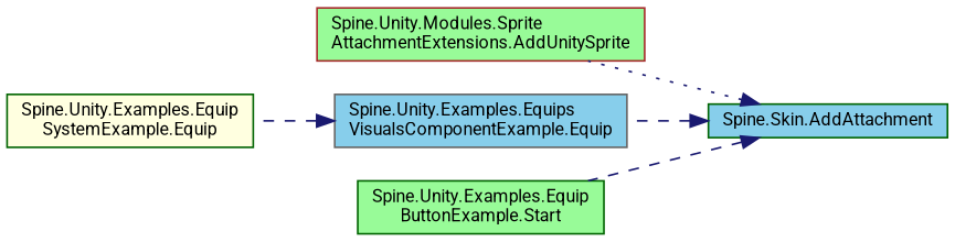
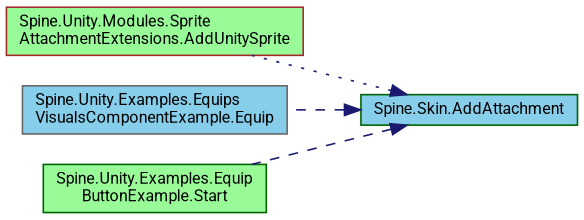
  digraph {
    fontname=Roboto
    rankdir=RL
    node [color=darkgreen fillcolor=skyblue fontname=Roboto fontsize=10 shape=record style=filled]
    edge [color=midnightblue dir=back fontname=Roboto fontsize=10 labelfontname=Helvetica labelfontsize=10 style=dashed]
    n1 [fontcolor=black height=0.2 label="Spine.Skin.AddAttachment" width=0.4]
    n2 [color=brown fillcolor=palegreen height=0.2 label="Spine.Unity.Modules.Sprite\lAttachmentExtensions.AddUnitySprite" width=0.4]
    n3 [color=gray40 height=0.2 label="Spine.Unity.Examples.Equips\lVisualsComponentExample.Equip" width=0.4]
    n4 [fillcolor=palegreen height=0.2 label="Spine.Unity.Examples.Equip\lButtonExample.Start" width=0.4]
-   n5 [fillcolor=lightyellow height=0.2 label="Spine.Unity.Examples.Equip\lSystemExample.Equip" width=0.4]
    n1 -> n2 [style=dotted]
    n1 -> n3
    n1 -> n4
-   n3 -> n5
  }
